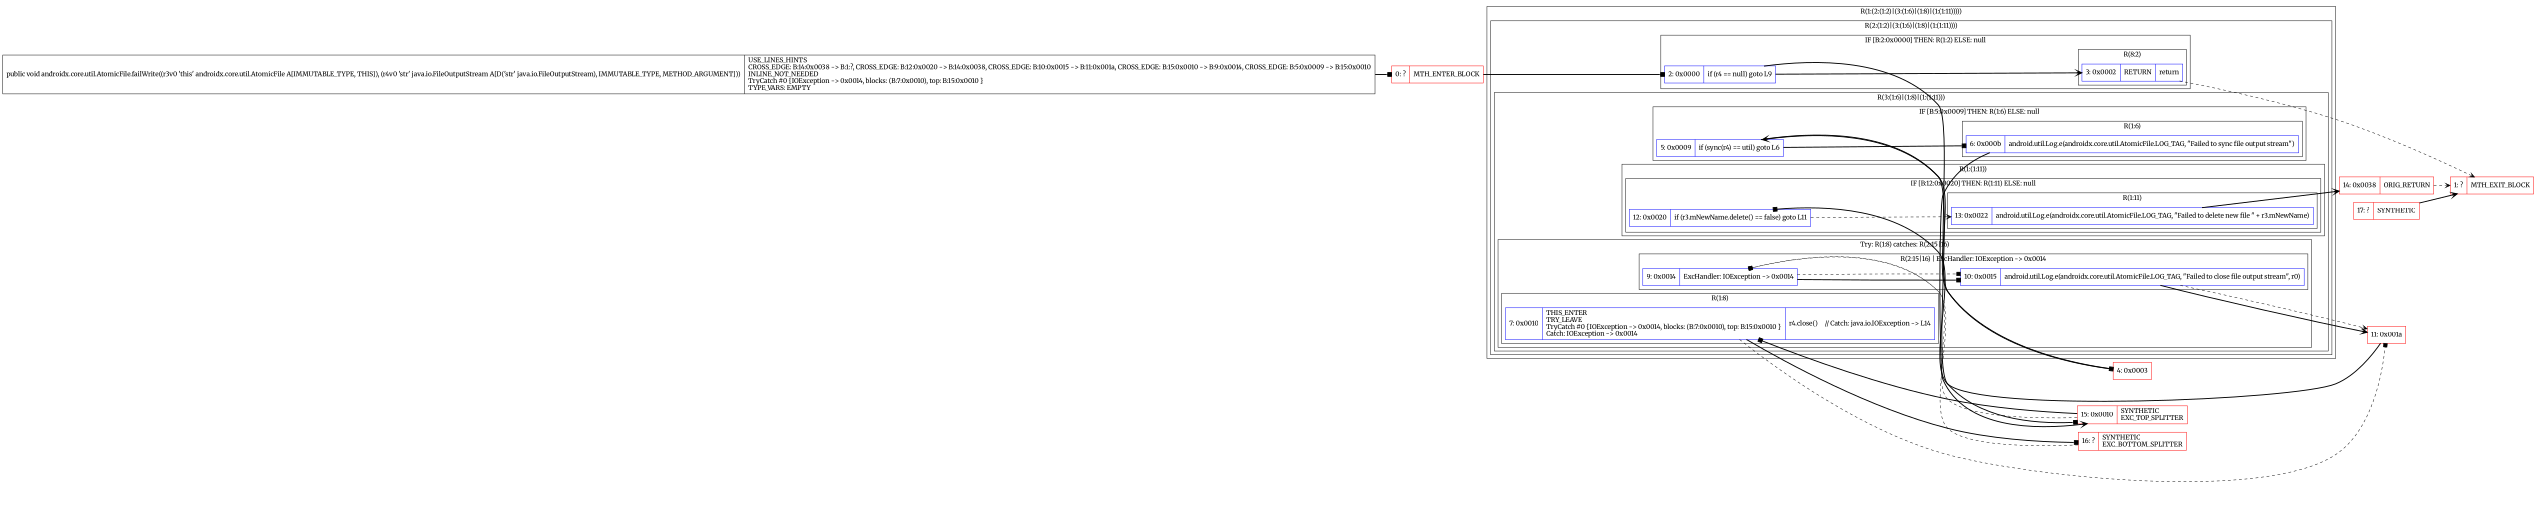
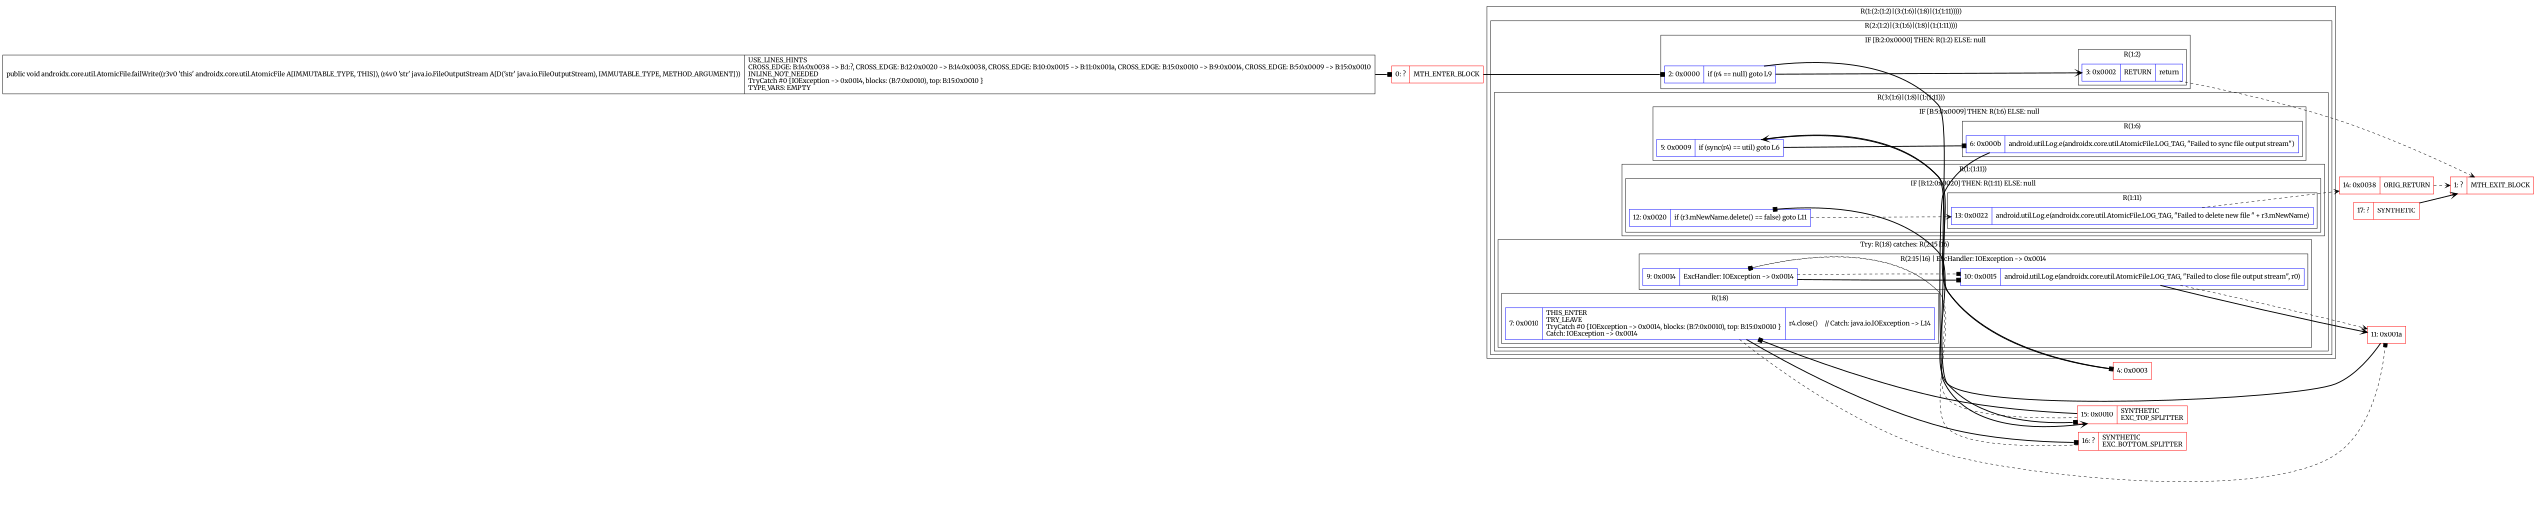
  digraph {
    fontname=Merriweather
    rankdir=LR
    node [color=blue fontname=Merriweather shape=record]
    edge [arrowhead=box fontname=Merriweather style=bold]
    n1 [label="{3\:\ 0x0002|RETURN\l|return\l}"]
    n2 [label="{2\:\ 0x0000|if (r4 == null) goto L9\l}"]
    n3 [label="{6\:\ 0x000b|android.util.Log.e(androidx.core.util.AtomicFile.LOG_TAG, \"Failed to sync file output stream\")\l}"]
    n4 [label="{5\:\ 0x0009|if (sync(r4) == util) goto L6\l}"]
    n5 [label="{7\:\ 0x0010|THIS_ENTER\lTRY_LEAVE\lTryCatch #0 \{IOException \-\> 0x0014, blocks: (B:7:0x0010), top: B:15:0x0010 \}\lCatch: IOException \-\> 0x0014\l|r4.close()     \/\/ Catch: java.io.IOException \-\> L14\l}"]
    n6 [label="{9\:\ 0x0014|ExcHandler: IOException \-\> 0x0014\l}"]
    n7 [label="{10\:\ 0x0015|android.util.Log.e(androidx.core.util.AtomicFile.LOG_TAG, \"Failed to close file output stream\", r0)\l}"]
    n8 [label="{13\:\ 0x0022|android.util.Log.e(androidx.core.util.AtomicFile.LOG_TAG, \"Failed to delete new file \" + r3.mNewName)\l}"]
    n9 [label="{12\:\ 0x0020|if (r3.mNewName.delete() == false) goto L11\l}"]
    n10 [color=red label="{1\:\ ?|MTH_EXIT_BLOCK\l}"]
    n11 [color=red label="{4\:\ 0x0003}"]
    n12 [color=red label="{15\:\ 0x0010|SYNTHETIC\lEXC_TOP_SPLITTER\l}"]
    n13 [color=red label="{11\:\ 0x001a}"]
    n14 [color=red label="{16\:\ ?|SYNTHETIC\lEXC_BOTTOM_SPLITTER\l}"]
    n15 [color=red label="{14\:\ 0x0038|ORIG_RETURN\l}"]
    n16 [color=red label="{17\:\ ?|SYNTHETIC\l}"]
    n17 [color=red label="{0\:\ ?|MTH_ENTER_BLOCK\l}"]
    n18 [label="{public void androidx.core.util.AtomicFile.failWrite((r3v0 'this' androidx.core.util.AtomicFile A[IMMUTABLE_TYPE, THIS]), (r4v0 'str' java.io.FileOutputStream A[D('str' java.io.FileOutputStream), IMMUTABLE_TYPE, METHOD_ARGUMENT]))  | USE_LINES_HINTS\lCROSS_EDGE: B:14:0x0038 \-\> B:1:?, CROSS_EDGE: B:12:0x0020 \-\> B:14:0x0038, CROSS_EDGE: B:10:0x0015 \-\> B:11:0x001a, CROSS_EDGE: B:15:0x0010 \-\> B:9:0x0014, CROSS_EDGE: B:5:0x0009 \-\> B:15:0x0010\lINLINE_NOT_NEEDED\lTryCatch #0 \{IOException \-\> 0x0014, blocks: (B:7:0x0010), top: B:15:0x0010 \}\lTYPE_VARS: EMPTY\l}" color=""]
    subgraph cluster_1 {
      label="R(1:(2:(1:2)|(3:(1:6)|(1:8)|(1:(1:11)))))"
      subgraph cluster_2 {
        label="R(2:(1:2)|(3:(1:6)|(1:8)|(1:(1:11))))"
        subgraph cluster_3 {
          label="IF [B:2:0x0000] THEN: R(1:2) ELSE: null"
          n2
          subgraph cluster_4 {
-           label="R(8:2)"
+           label="R(1:2)"
            n1
          }
        }
        subgraph cluster_5 {
          label="R(3:(1:6)|(1:8)|(1:(1:11)))"
          subgraph cluster_6 {
            label="IF [B:5:0x0009] THEN: R(1:6) ELSE: null"
            n4
            subgraph cluster_7 {
              label="R(1:6)"
              n3
            }
          }
          subgraph cluster_8 {
            label="Try: R(1:8) catches: R(2:15|16)"
            subgraph cluster_9 {
              label="R(1:8)"
              n5
            }
            subgraph cluster_10 {
              label="R(2:15|16) | ExcHandler: IOException \-\> 0x0014\l"
              n6
              n7
            }
          }
          subgraph cluster_11 {
            label="R(1:(1:11))"
            subgraph cluster_12 {
              label="IF [B:12:0x0020] THEN: R(1:11) ELSE: null"
              n9
              subgraph cluster_13 {
                label="R(1:11)"
                n8
              }
            }
          }
        }
      }
    }
    subgraph cluster_14 {
      label="R(2:15|16) | ExcHandler: IOException \-\> 0x0014\l"
    }
    n1 -> n10 [arrowhead=vee style=dashed]
    n2 -> n1 [arrowhead=vee]
    n2 -> n11
    n3 -> n12 [arrowhead=vee]
    n4 -> n3
    n4 -> n12
    n5 -> n13 [style=dashed]
    n5 -> n14
    n6 -> n7
    n6 -> n7 [style=dashed]
    n7 -> n13 [arrowhead=vee]
    n7 -> n13 [arrowhead=vee style=dashed]
-   n8 -> n15 [arrowhead=vee]
+   n8 -> n15 [arrowhead=vee style=dashed]
    n9 -> n8 [arrowhead=vee style=dashed]
    n11 -> n4 [arrowhead=vee]
    n12 -> n5
    n12 -> n6 [style=dashed]
    n13 -> n9
    n14 -> n6 [style=dashed]
    n15 -> n10 [arrowhead=vee style=dashed]
    n16 -> n10 [arrowhead=vee]
    n17 -> n2
    n18 -> n17
  }
